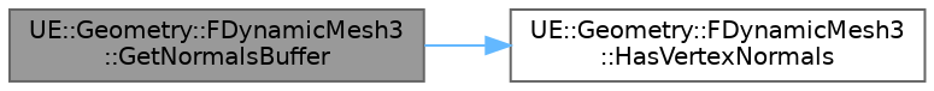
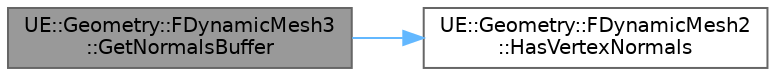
  digraph {
    rankdir=LR
    node [fontname=Helvetica fontsize=10 shape=box style=filled]
    n1 [color=gray40 fillcolor=grey60 fontcolor=black height=0.2 label="UE::Geometry::FDynamicMesh3\l::GetNormalsBuffer" width=0.4]
-   n2 [color=grey40 fillcolor=white height=0.2 label="UE::Geometry::FDynamicMesh3\l::HasVertexNormals" width=0.4]
+   n2 [color=grey40 fillcolor=white height=0.2 label="UE::Geometry::FDynamicMesh2\l::HasVertexNormals" width=0.4]
    n1 -> n2 [color=steelblue1 fontname=Helvetica fontsize=10 labelfontname=Helvetica labelfontsize=10 style=solid]
  }
